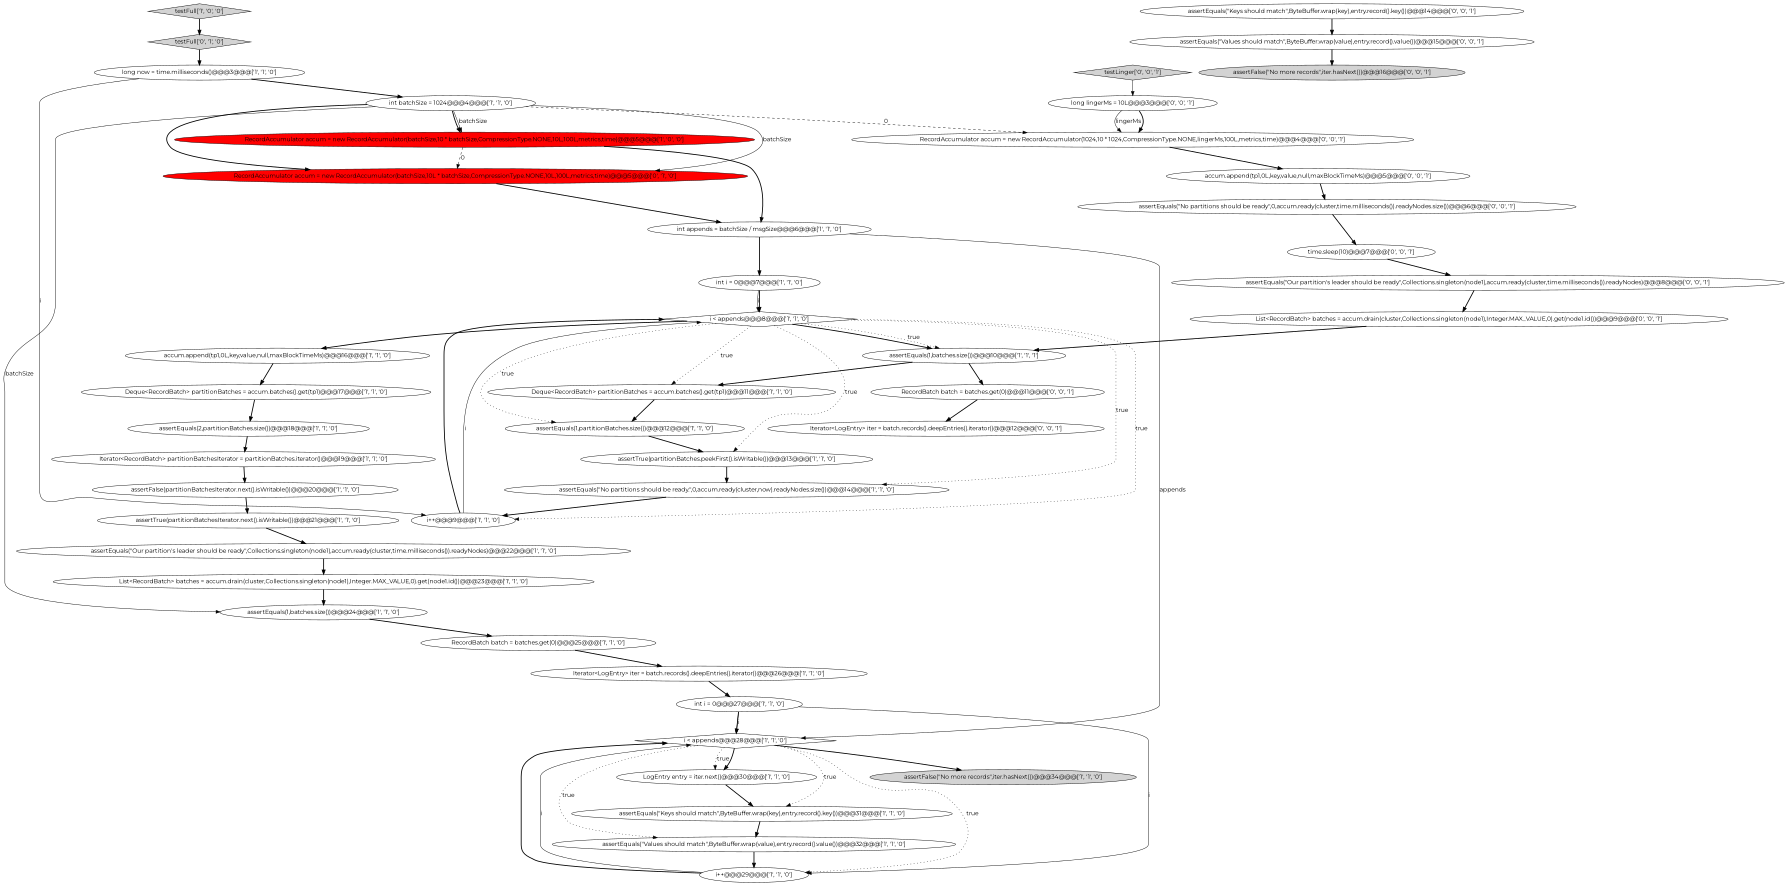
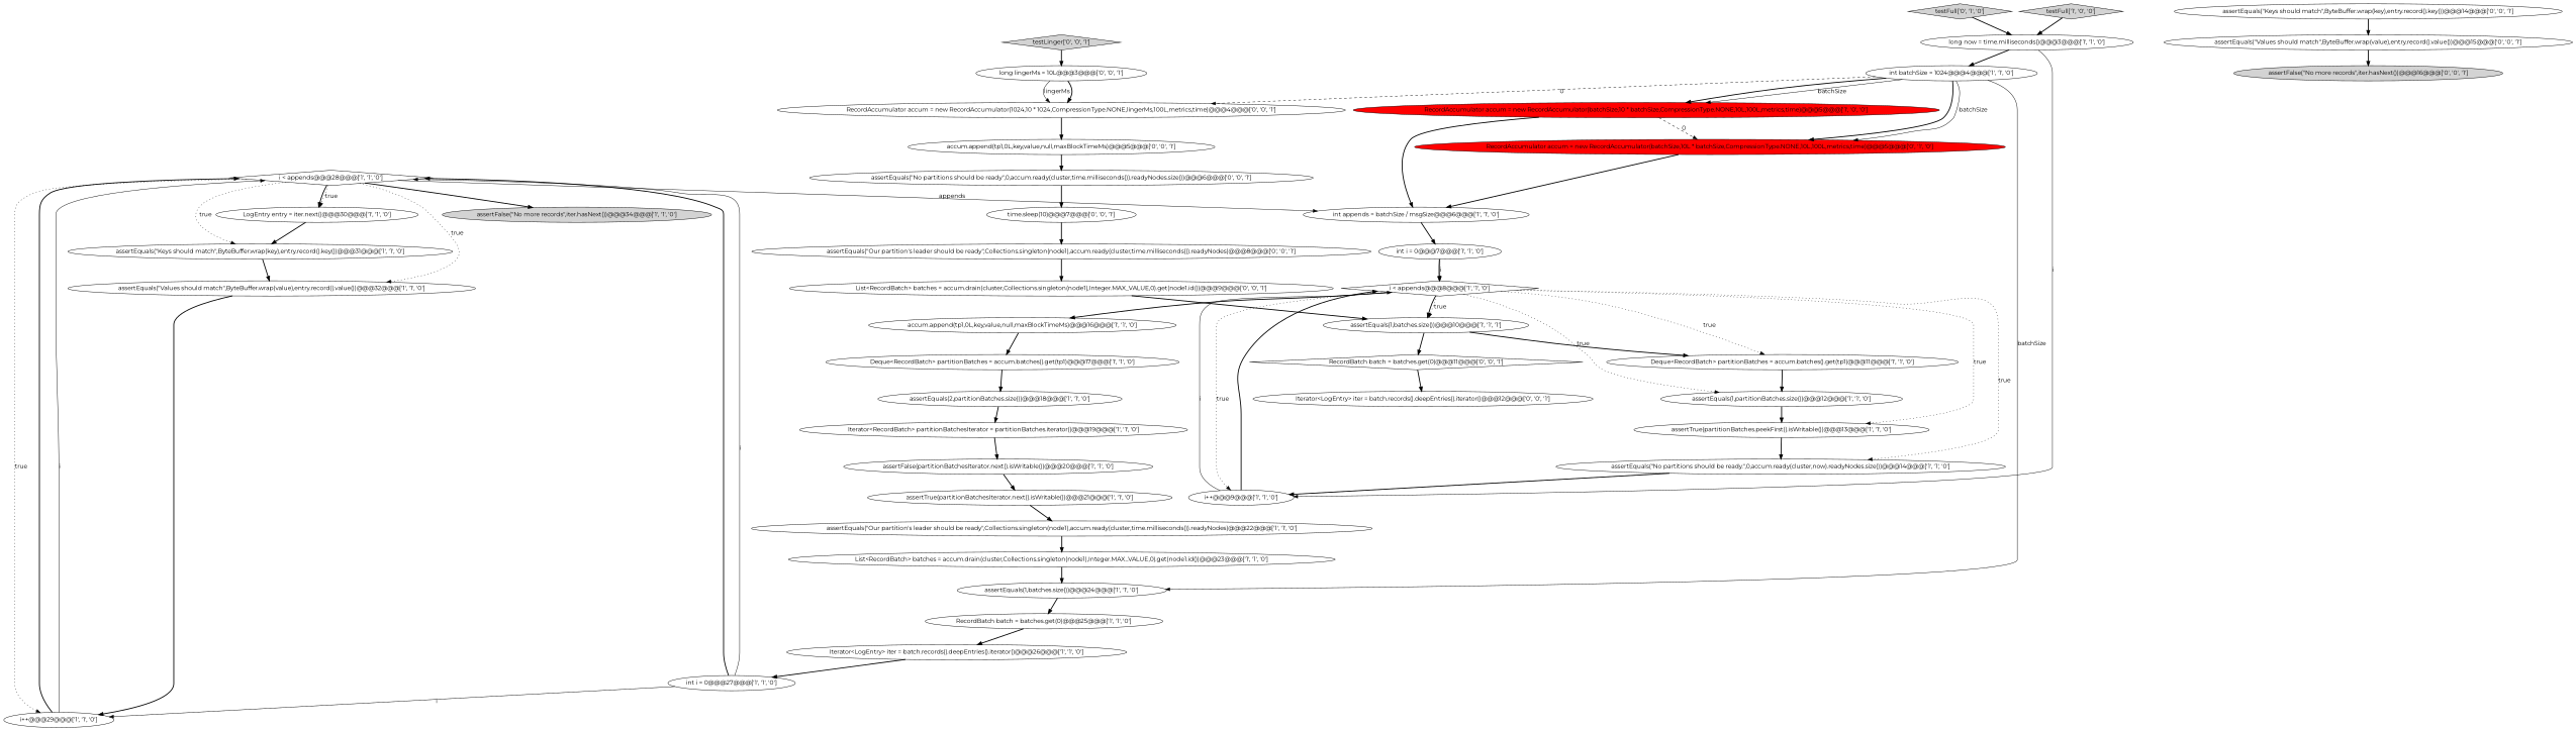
  digraph {
    fontname=Montserrat
    node [fillcolor=white fontname=Montserrat shape=ellipse style=filled]
    edge [fontname=Montserrat style=bold]
    n1 [label="i < appends@@@28@@@['1', '1', '0']" shape=diamond]
    n2 [label="i++@@@29@@@['1', '1', '0']"]
    n3 [label="assertEquals(\"Values should match\",ByteBuffer.wrap(value),entry.record().value())@@@32@@@['1', '1', '0']"]
    n4 [fillcolor=lightgray label="assertFalse(\"No more records\",iter.hasNext())@@@34@@@['1', '1', '0']"]
    n5 [label="LogEntry entry = iter.next()@@@30@@@['1', '1', '0']"]
    n6 [label="assertEquals(\"Keys should match\",ByteBuffer.wrap(key),entry.record().key())@@@31@@@['1', '1', '0']"]
    n7 [label="Iterator<LogEntry> iter = batch.records().deepEntries().iterator()@@@26@@@['1', '1', '0']"]
    n8 [label="int i = 0@@@27@@@['1', '1', '0']"]
    n9 [label="assertTrue(partitionBatchesIterator.next().isWritable())@@@21@@@['1', '1', '0']"]
    n10 [label="assertEquals(\"Our partition's leader should be ready\",Collections.singleton(node1),accum.ready(cluster,time.milliseconds()).readyNodes)@@@22@@@['1', '1', '0']"]
    n11 [label="List<RecordBatch> batches = accum.drain(cluster,Collections.singleton(node1),Integer.MAX_VALUE,0).get(node1.id())@@@23@@@['1', '1', '0']"]
    n12 [label="assertEquals(\"Keys should match\",ByteBuffer.wrap(key),entry.record().key())@@@14@@@['0', '0', '1']"]
    n13 [label="assertEquals(\"Values should match\",ByteBuffer.wrap(value),entry.record().value())@@@15@@@['0', '0', '1']"]
    n14 [fillcolor=lightgray label="assertFalse(\"No more records\",iter.hasNext())@@@16@@@['0', '0', '1']"]
    n15 [label="assertTrue(partitionBatches.peekFirst().isWritable())@@@13@@@['1', '1', '0']"]
    n16 [label="assertEquals(\"No partitions should be ready.\",0,accum.ready(cluster,now).readyNodes.size())@@@14@@@['1', '1', '0']"]
    n17 [label="i++@@@9@@@['1', '1', '0']"]
    n18 [label="assertEquals(\"No partitions should be ready\",0,accum.ready(cluster,time.milliseconds()).readyNodes.size())@@@6@@@['0', '0', '1']"]
    n19 [label="time.sleep(10)@@@7@@@['0', '0', '1']"]
    n20 [label="assertEquals(\"Our partition's leader should be ready\",Collections.singleton(node1),accum.ready(cluster,time.milliseconds()).readyNodes)@@@8@@@['0', '0', '1']"]
    n21 [label="accum.append(tp1,0L,key,value,null,maxBlockTimeMs)@@@16@@@['1', '1', '0']"]
    n22 [label="Deque<RecordBatch> partitionBatches = accum.batches().get(tp1)@@@17@@@['1', '1', '0']"]
    n23 [label="assertEquals(2,partitionBatches.size())@@@18@@@['1', '1', '0']"]
-   n24 [label="RecordBatch batch = batches.get(0)@@@11@@@['0', '0', '1']"]
+   n24 [label="RecordBatch batch = batches.get(0)@@@11@@@['0', '0', '1']" shape=diamond]
    n25 [label="Iterator<LogEntry> iter = batch.records().deepEntries().iterator()@@@12@@@['0', '0', '1']"]
    n26 [label="List<RecordBatch> batches = accum.drain(cluster,Collections.singleton(node1),Integer.MAX_VALUE,0).get(node1.id())@@@9@@@['0', '0', '1']"]
    n27 [label="assertEquals(1,batches.size())@@@10@@@['1', '1', '1']"]
    n28 [label="Deque<RecordBatch> partitionBatches = accum.batches().get(tp1)@@@11@@@['1', '1', '0']"]
    n29 [label="RecordBatch batch = batches.get(0)@@@25@@@['1', '1', '0']"]
    n30 [label="assertEquals(1,partitionBatches.size())@@@12@@@['1', '1', '0']"]
    n31 [label="i < appends@@@8@@@['1', '1', '0']" shape=diamond]
    n32 [fillcolor=lightgray label="testFull['0', '1', '0']" shape=diamond]
    n33 [label="long now = time.milliseconds()@@@3@@@['1', '1', '0']"]
    n34 [label="int batchSize = 1024@@@4@@@['1', '1', '0']"]
    n35 [label="int i = 0@@@7@@@['1', '1', '0']"]
    n36 [label="Iterator<RecordBatch> partitionBatchesIterator = partitionBatches.iterator()@@@19@@@['1', '1', '0']"]
    n37 [label="assertFalse(partitionBatchesIterator.next().isWritable())@@@20@@@['1', '1', '0']"]
    n38 [label="RecordAccumulator accum = new RecordAccumulator(1024,10 * 1024,CompressionType.NONE,lingerMs,100L,metrics,time)@@@4@@@['0', '0', '1']"]
    n39 [label="accum.append(tp1,0L,key,value,null,maxBlockTimeMs)@@@5@@@['0', '0', '1']"]
    n40 [fillcolor=red label="RecordAccumulator accum = new RecordAccumulator(batchSize,10L * batchSize,CompressionType.NONE,10L,100L,metrics,time)@@@5@@@['0', '1', '0']"]
    n41 [fillcolor=red label="RecordAccumulator accum = new RecordAccumulator(batchSize,10 * batchSize,CompressionType.NONE,10L,100L,metrics,time)@@@5@@@['1', '0', '0']"]
    n42 [label="assertEquals(1,batches.size())@@@24@@@['1', '1', '0']"]
    n43 [label="int appends = batchSize / msgSize@@@6@@@['1', '1', '0']"]
    n44 [fillcolor=lightgray label="testLinger['0', '0', '1']" shape=diamond]
    n45 [label="long lingerMs = 10L@@@3@@@['0', '0', '1']"]
    n46 [fillcolor=lightgray label="testFull['1', '0', '0']" shape=diamond]
    n1 -> n2 [label=true style=dotted]
    n1 -> n3 [label=true style=dotted]
    n1 -> n4
    n1 -> n5 [label=true style=dotted]
    n1 -> n5
    n1 -> n6 [label=true style=dotted]
    n2 -> n1
    n2 -> n1 [label=i style=solid]
    n3 -> n2
    n5 -> n6
    n6 -> n3
    n7 -> n8
    n8 -> n1
    n8 -> n1 [label=i style=solid]
    n8 -> n2 [label=i style=solid]
    n9 -> n10
    n10 -> n11
    n11 -> n42
    n12 -> n13
    n13 -> n14
    n15 -> n16
    n16 -> n17
    n17 -> n31
    n17 -> n31 [label=i style=solid]
    n18 -> n19
    n19 -> n20
    n20 -> n26
    n21 -> n22
    n22 -> n23
    n23 -> n36
    n24 -> n25
    n26 -> n27
    n27 -> n24
    n27 -> n28
    n28 -> n30
    n29 -> n7
    n30 -> n15
    n31 -> n15 [label=true style=dotted]
    n31 -> n16 [label=true style=dotted]
    n31 -> n17 [label=true style=dotted]
    n31 -> n21
    n31 -> n27
    n31 -> n27 [label=true style=dotted]
    n31 -> n28 [label=true style=dotted]
    n31 -> n30 [label=true style=dotted]
    n32 -> n33
    n33 -> n17 [label=i style=solid]
    n33 -> n34
    n34 -> n38 [label=0 style=dashed]
    n34 -> n40
    n34 -> n40 [label=batchSize style=solid]
    n34 -> n41
    n34 -> n41 [label=batchSize style=solid]
    n34 -> n42 [label=batchSize style=solid]
    n35 -> n31
    n35 -> n31 [label=i style=solid]
    n36 -> n37
    n37 -> n9
    n38 -> n39
    n39 -> n18
    n40 -> n43
    n41 -> n40 [label=0 style=dashed]
    n41 -> n43
    n42 -> n29
-   n43 -> n1 [label=appends style=solid]
+   n1 -> n43 [label=appends style=solid]
    n43 -> n35
-   n44 -> n45 [style=solid]
+   n44 -> n45
    n45 -> n38
    n45 -> n38 [label=lingerMs style=solid]
-   n46 -> n32
+   n46 -> n33
  }
